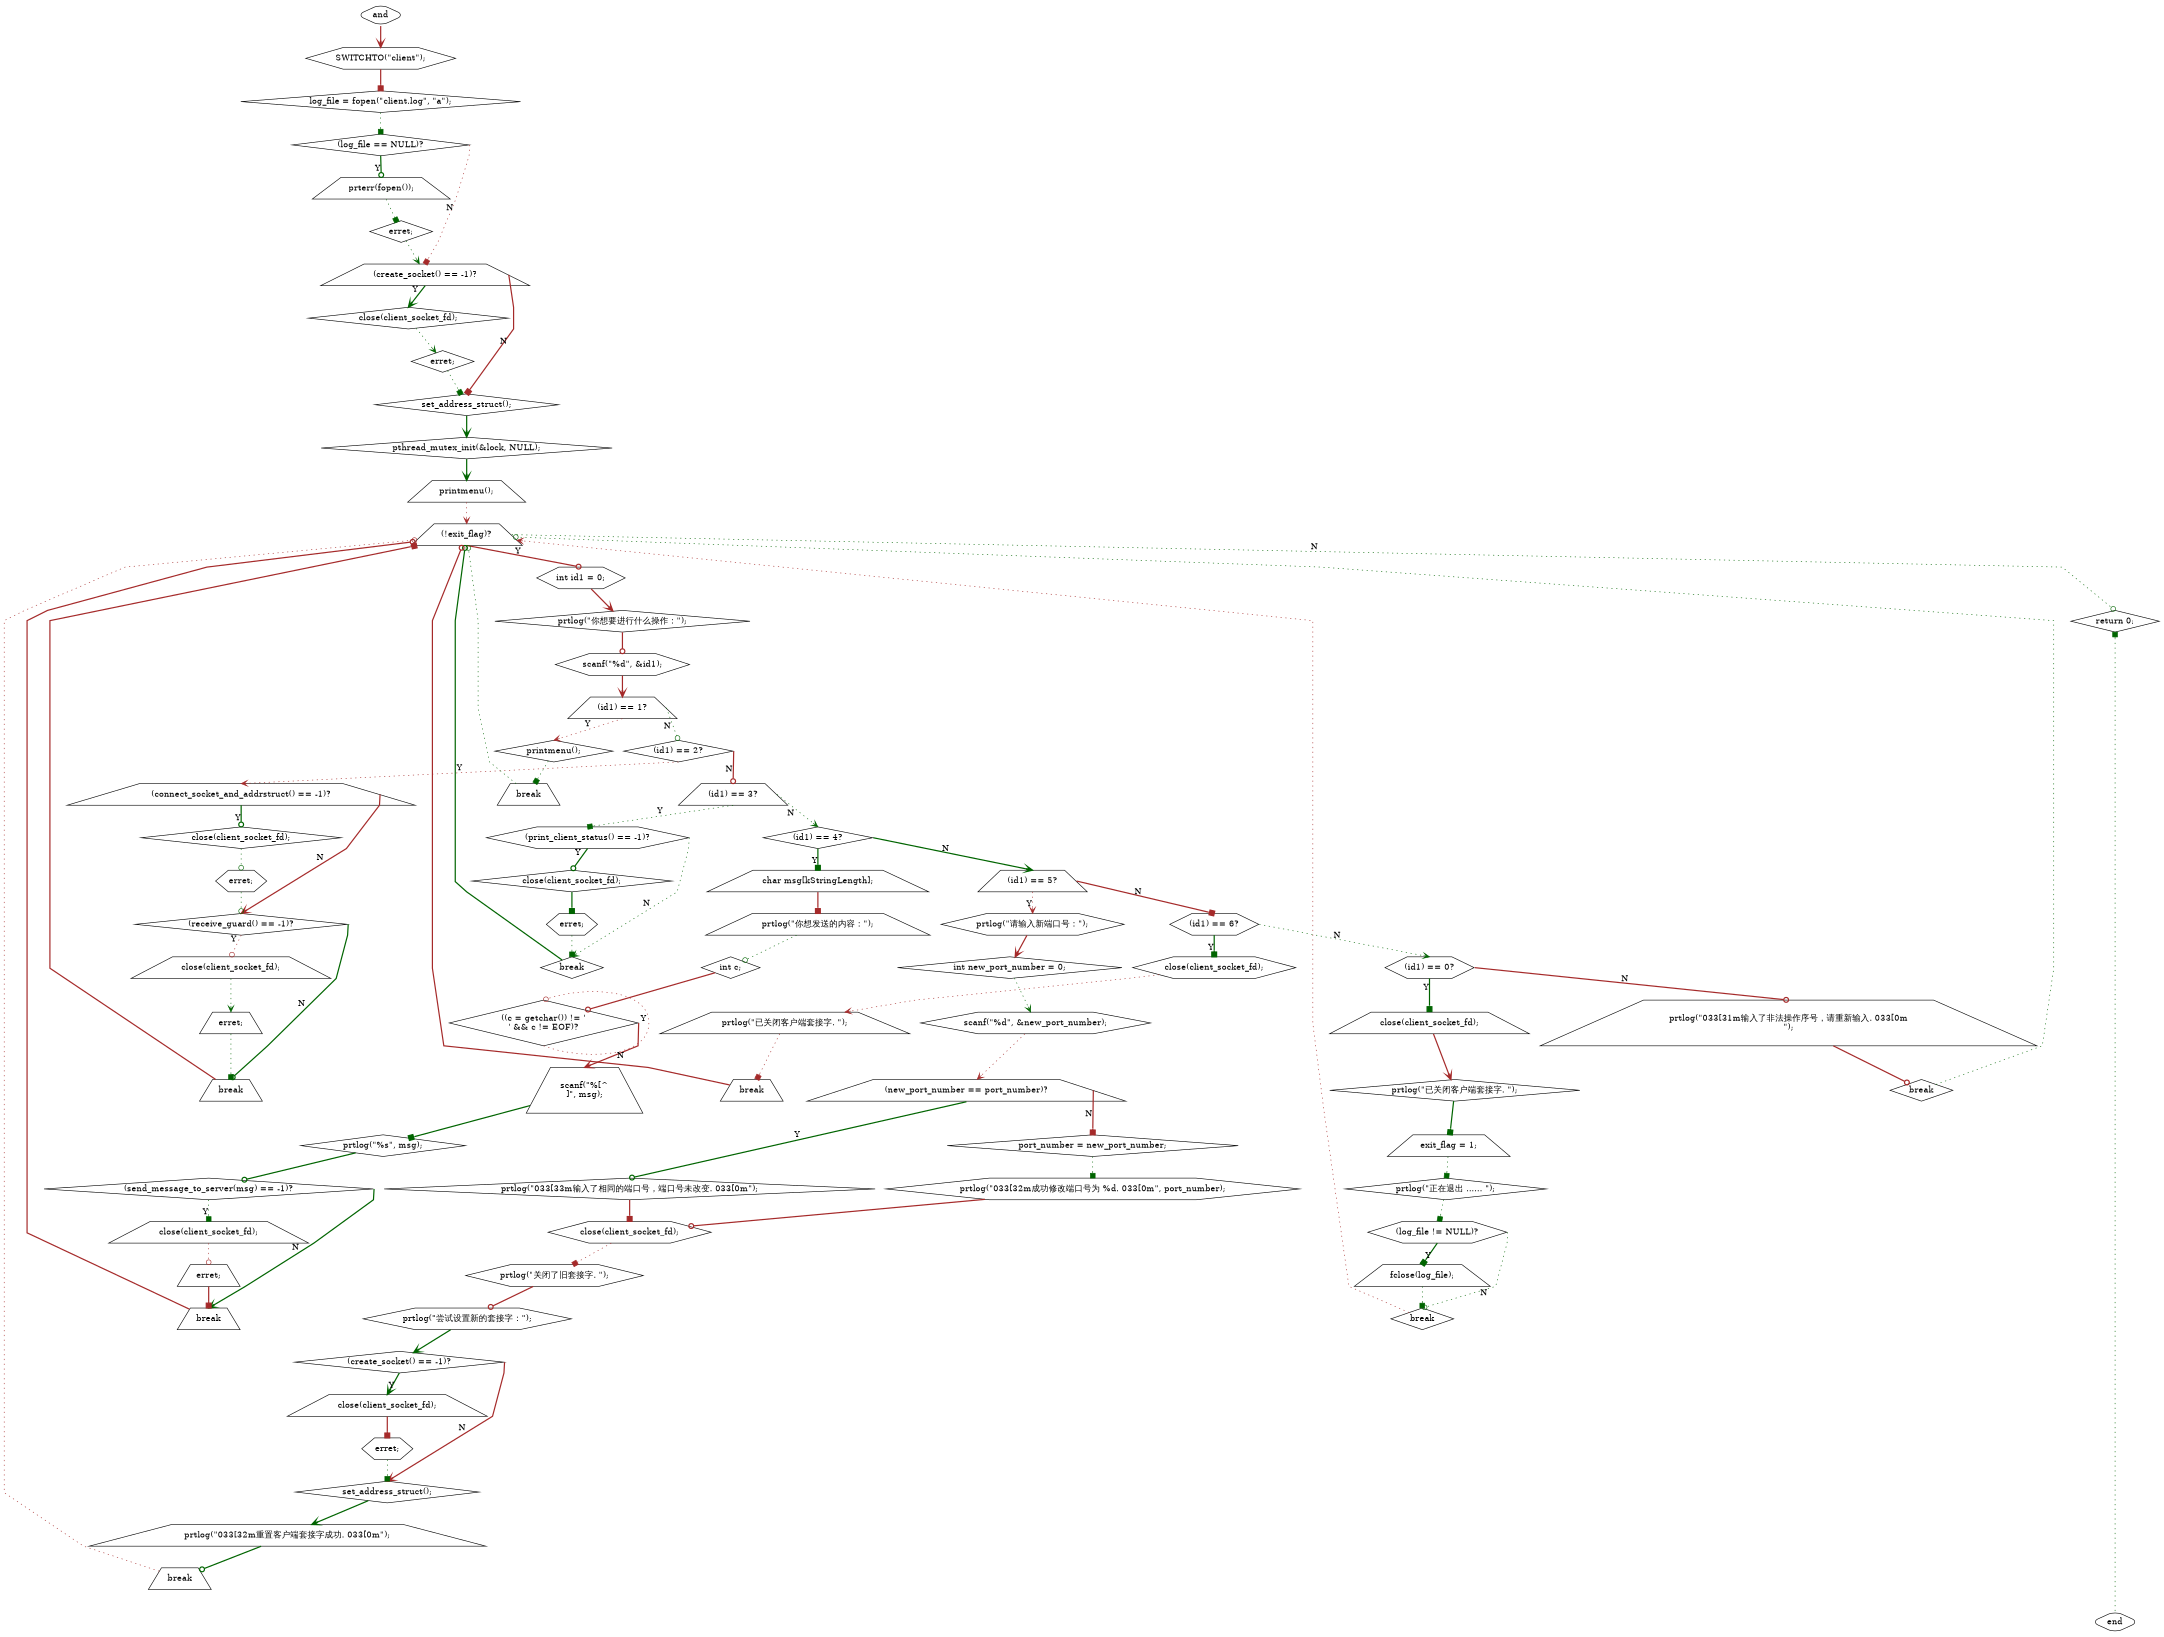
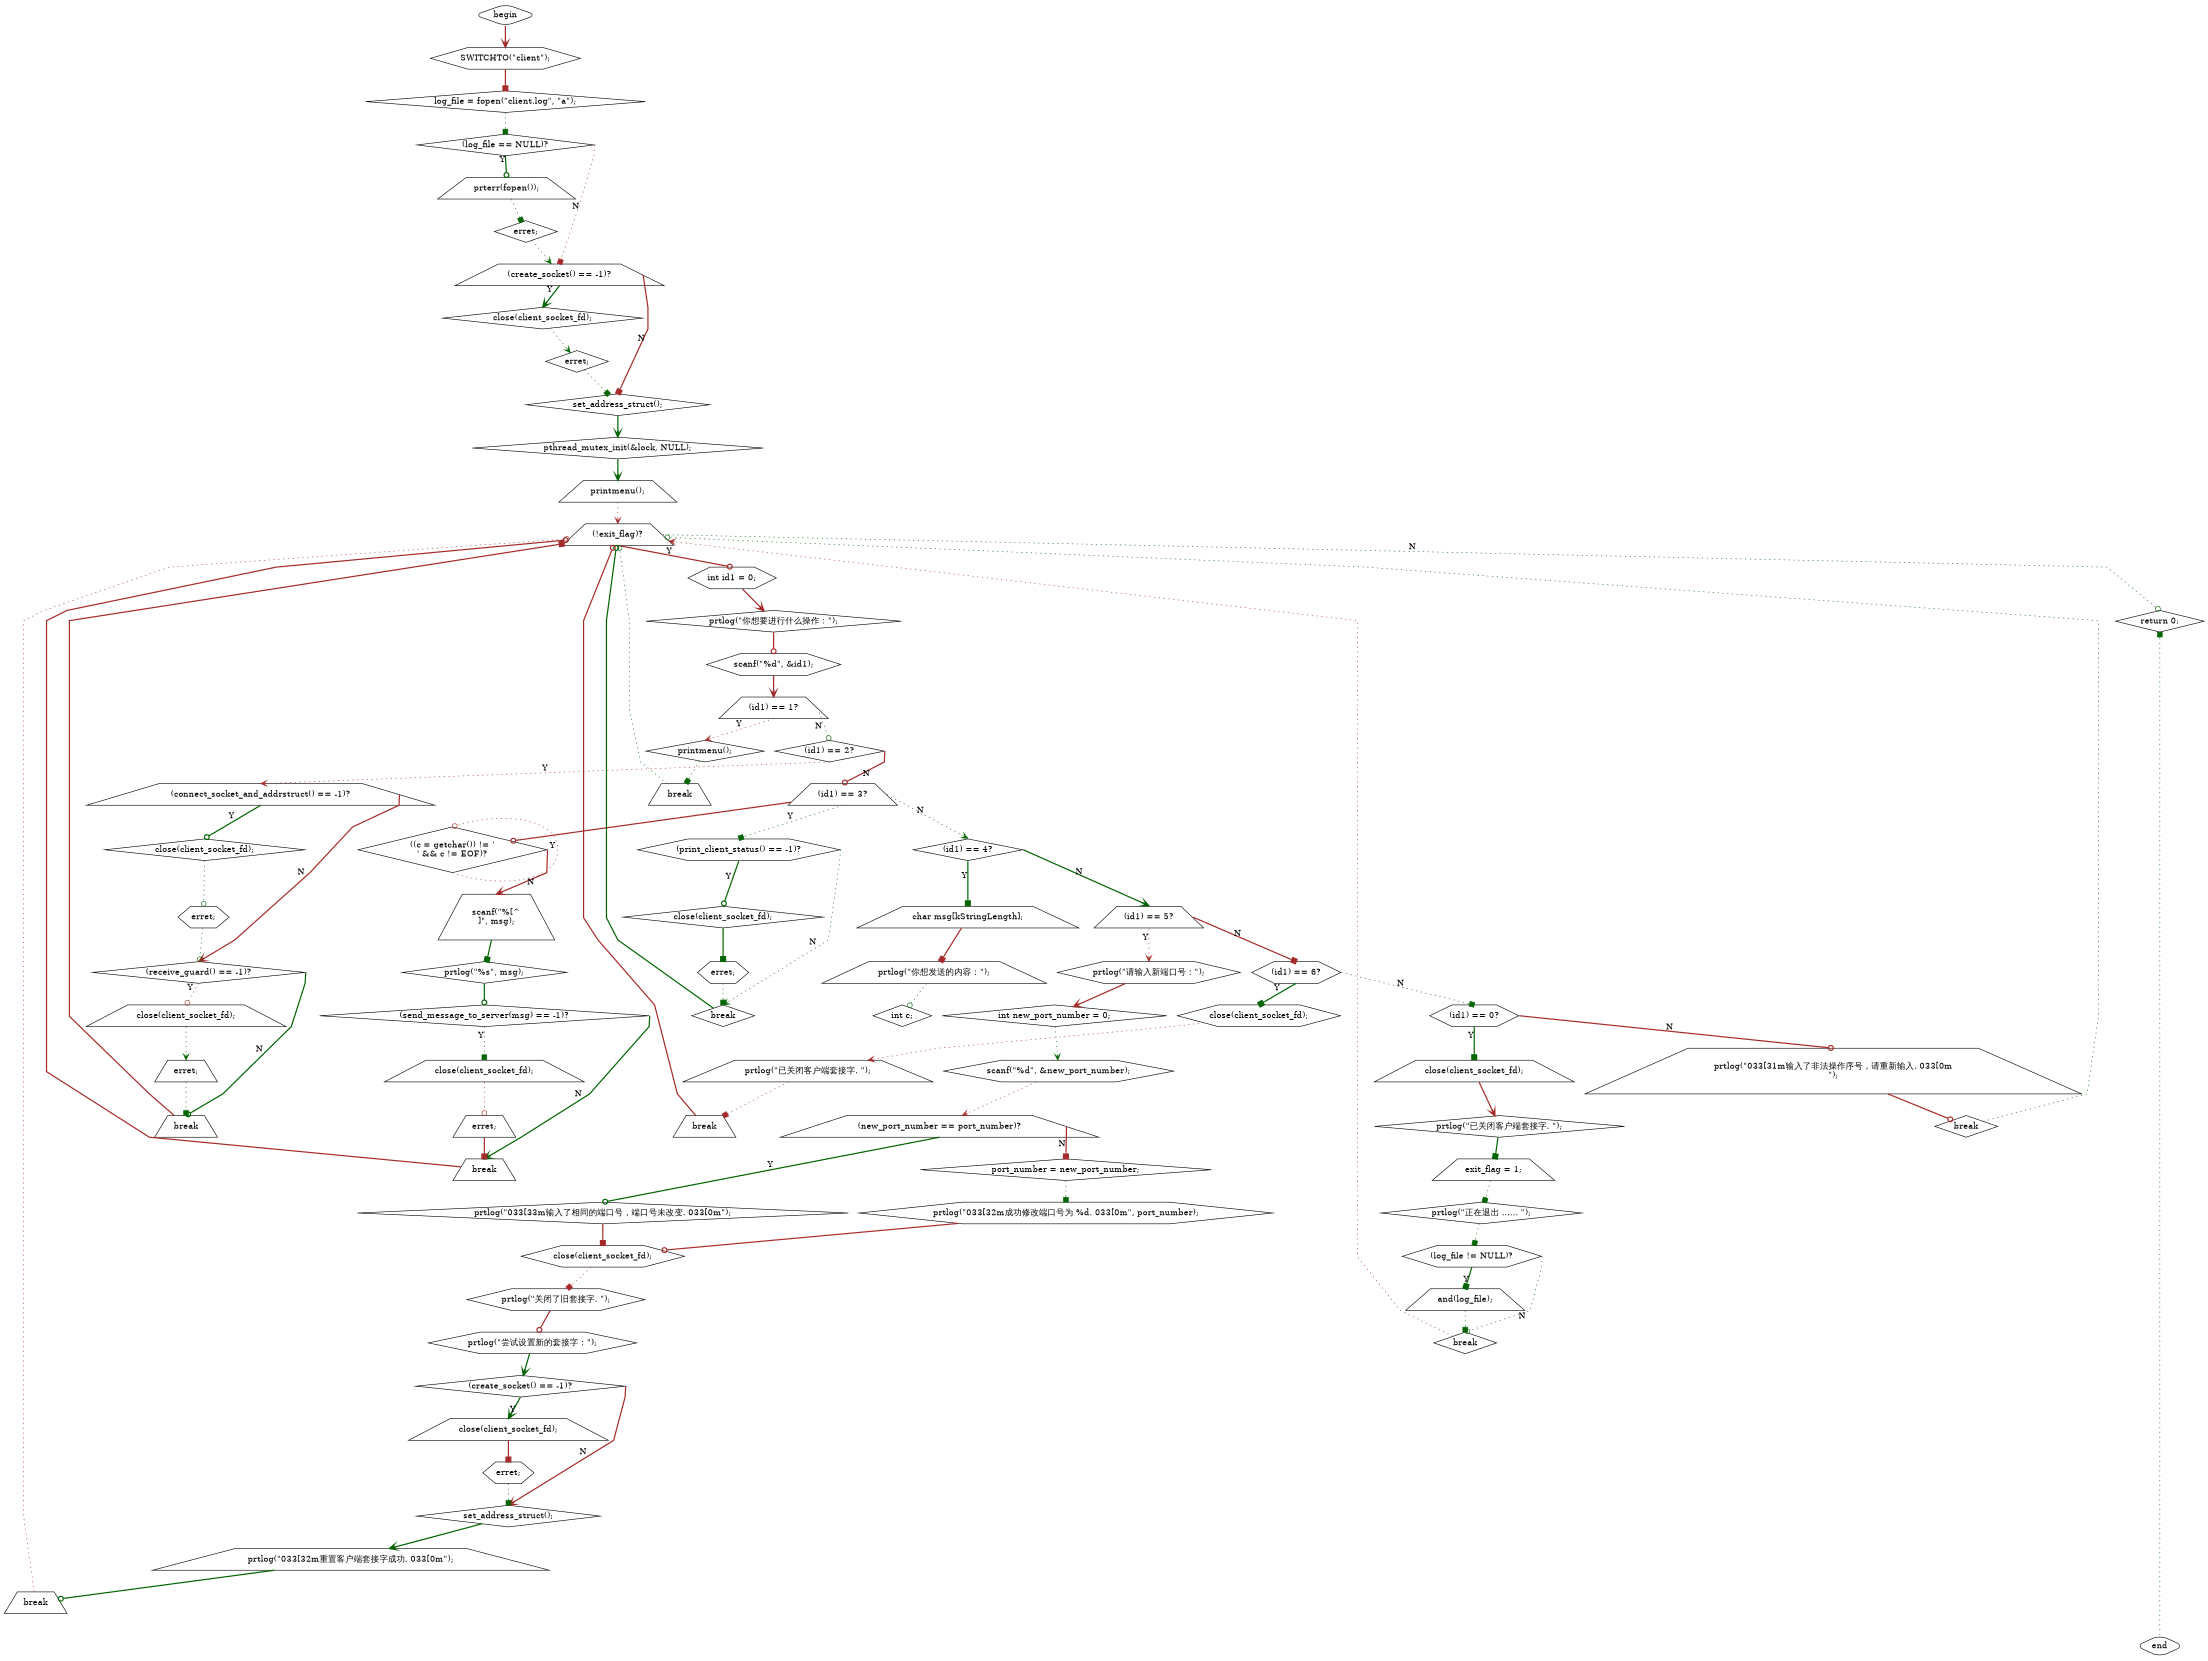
  digraph {
    splines=polyline
    node [shape=diamond]
    edge [arrowhead=box color=darkgreen style=bold]
    n1 [label=end style=rounded]
    n2 [label="return 0;"]
-   n3 [label=and style=rounded]
+   n3 [label=begin style=rounded]
    n4 [label="SWITCHTO(\"client\");" shape=hexagon]
    n5 [label="log_file = fopen(\"client.log\", \"a\");"]
    n6 [label="(log_file == NULL)?"]
    n7 [label="prterr(fopen());" shape=trapezium]
    n8 [label="(create_socket() == -1)?" shape=trapezium]
    n9 [label="erret;"]
    n10 [label="close(client_socket_fd);"]
    n11 [label="set_address_struct();"]
    n12 [label="erret;"]
    n13 [label="pthread_mutex_init(&lock, NULL);"]
    n14 [label="printmenu();" shape=trapezium]
    n15 [label="(!exit_flag)?" shape=trapezium]
    n16 [label="int id1 = 0;" shape=hexagon]
    n17 [label="prtlog(\"你想要进行什么操作：\");"]
    n18 [label="scanf(\"%d\", &id1);" shape=hexagon]
    n19 [label="(id1) == 1?" shape=trapezium]
    n20 [label="(id1) == 2?"]
    n21 [label="printmenu();"]
    n22 [label="(id1) == 3?" shape=trapezium]
    n23 [label="(connect_socket_and_addrstruct() == -1)?" shape=trapezium]
    n24 [label=break shape=trapezium]
    n25 [label="(id1) == 4?"]
    n26 [label="(print_client_status() == -1)?" shape=hexagon]
    n27 [label="close(client_socket_fd);"]
    n28 [label="(receive_guard() == -1)?"]
    n29 [label="(id1) == 5?" shape=trapezium]
    n30 [label="char msg[kStringLength];" shape=trapezium]
    n31 [label="close(client_socket_fd);"]
    n32 [label=break]
    n33 [label="(id1) == 6?" shape=hexagon]
    n34 [label="prtlog(\"请输入新端口号：\");" shape=hexagon]
    n35 [label="prtlog(\"你想发送的内容：\");" shape=trapezium]
    n36 [label="(id1) == 0?" shape=hexagon]
    n37 [label="close(client_socket_fd);" shape=hexagon]
    n38 [label="int new_port_number = 0;"]
    n39 [label="close(client_socket_fd);" shape=trapezium]
    n40 [label="prtlog(\"\033[31m输入了非法操作序号，请重新输入. \033[0m\n\");" shape=trapezium]
    n41 [label="prtlog(\"已关闭客户端套接字. \");" shape=trapezium]
    n42 [label="prtlog(\"已关闭客户端套接字. \");"]
    n43 [label=break]
    n44 [label="erret;" shape=hexagon]
    n45 [label="close(client_socket_fd);" shape=trapezium]
    n46 [label=break shape=trapezium]
    n47 [label="erret;" shape=trapezium]
    n48 [label="erret;" shape=hexagon]
    n49 [label="int c;"]
    n50 [label="((c = getchar()) != '\n' && c != EOF)?"]
    n51 [label="scanf(\"%[^\n]\", msg);" shape=trapezium]
    n52 [label="prtlog(\"%s\", msg);"]
    n53 [label="(send_message_to_server(msg) == -1)?"]
    n54 [label="close(client_socket_fd);" shape=trapezium]
    n55 [label=break shape=trapezium]
    n56 [label="erret;" shape=trapezium]
    n57 [label="scanf(\"%d\", &new_port_number);" shape=hexagon]
    n58 [label="(new_port_number == port_number)?" shape=trapezium]
    n59 [label="prtlog(\"\033[33m输入了相同的端口号，端口号未改变. \033[0m\");"]
    n60 [label="port_number = new_port_number;"]
    n61 [label="close(client_socket_fd);" shape=hexagon]
    n62 [label="prtlog(\"\033[32m成功修改端口号为 %d. \033[0m\", port_number);" shape=hexagon]
    n63 [label="prtlog(\"关闭了旧套接字. \");" shape=hexagon]
    n64 [label="prtlog(\"尝试设置新的套接字：\");" shape=hexagon]
    n65 [label="(create_socket() == -1)?"]
    n66 [label="close(client_socket_fd);" shape=trapezium]
    n67 [label="set_address_struct();"]
    n68 [label="erret;" shape=hexagon]
    n69 [label="prtlog(\"\033[32m重置客户端套接字成功. \033[0m\");" shape=trapezium]
    n70 [label=break shape=trapezium]
    n71 [label=break shape=trapezium]
    n72 [label="exit_flag = 1;" shape=trapezium]
    n73 [label="prtlog(\"正在退出 ...... \");"]
    n74 [label="(log_file != NULL)?" shape=hexagon]
-   n75 [label="fclose(log_file);" shape=trapezium]
+   n75 [label="and(log_file);" shape=trapezium]
    n76 [label=break]
    subgraph sub_1 {
      rank=sink
      n1
    }
    n1 -> n2 [style=dotted]
    n3 -> n4 [arrowhead=vee color=brown]
    n4 -> n5 [color=brown]
    n5 -> n6 [style=dotted]
    n6 -> n7 [arrowhead=odot headport=n tailport=s xlabel=Y]
    n6 -> n8 [color=brown headport=n style=dotted tailport=e xlabel=N]
    n7 -> n9 [style=dotted]
    n8 -> n10 [arrowhead=vee headport=n tailport=s xlabel=Y]
    n8 -> n11 [color=brown headport=n tailport=e xlabel=N]
    n9 -> n8 [arrowhead=vee style=dotted]
    n10 -> n12 [arrowhead=vee style=dotted]
    n11 -> n13 [arrowhead=vee]
    n12 -> n11 [style=dotted]
    n13 -> n14 [arrowhead=vee]
    n14 -> n15 [arrowhead=vee color=brown style=dotted]
    n15 -> n2 [arrowhead=odot headport=n style=dotted tailport=e xlabel=N]
    n15 -> n16 [arrowhead=odot color=brown headport=n tailport=s xlabel=Y]
    n16 -> n17 [arrowhead=vee color=brown]
    n17 -> n18 [arrowhead=odot color=brown]
    n18 -> n19 [arrowhead=vee color=brown]
    n19 -> n20 [arrowhead=odot headport=n style=dotted tailport=e xlabel=N]
    n19 -> n21 [arrowhead=vee color=brown headport=n style=dotted tailport=s xlabel=Y]
    n20 -> n22 [arrowhead=odot color=brown headport=n tailport=e xlabel=N]
    n20 -> n23 [arrowhead=vee color=brown headport=n style=dotted tailport=s xlabel=Y]
    n21 -> n24 [style=dotted]
    n22 -> n25 [arrowhead=vee headport=n style=dotted tailport=e xlabel=N]
    n22 -> n26 [headport=n style=dotted tailport=s xlabel=Y]
    n23 -> n27 [arrowhead=odot headport=n tailport=s xlabel=Y]
    n23 -> n28 [arrowhead=vee color=brown headport=n tailport=e xlabel=N]
    n24 -> n15 [arrowhead=odot style=dotted]
    n25 -> n29 [arrowhead=vee headport=n tailport=e xlabel=N]
    n25 -> n30 [headport=n tailport=s xlabel=Y]
    n26 -> n31 [arrowhead=odot headport=n tailport=s xlabel=Y]
    n26 -> n32 [arrowhead=vee headport=n style=dotted tailport=e xlabel=N]
    n27 -> n44 [arrowhead=odot style=dotted]
    n28 -> n45 [arrowhead=odot color=brown headport=n style=dotted tailport=s xlabel=Y]
    n28 -> n46 [arrowhead=odot headport=n tailport=e xlabel=N]
    n29 -> n33 [color=brown headport=n tailport=e xlabel=N]
    n29 -> n34 [arrowhead=vee color=brown headport=n style=dotted tailport=s xlabel=Y]
    n30 -> n35 [color=brown]
    n31 -> n48
    n32 -> n15 [arrowhead=odot]
-   n33 -> n36 [arrowhead=vee headport=n style=dotted tailport=e xlabel=N]
+   n33 -> n36 [headport=n style=dotted tailport=e xlabel=N]
    n33 -> n37 [headport=n tailport=s xlabel=Y]
    n34 -> n38 [arrowhead=vee color=brown]
    n35 -> n49 [arrowhead=odot style=dotted]
    n36 -> n39 [headport=n tailport=s xlabel=Y]
    n36 -> n40 [arrowhead=odot color=brown headport=n tailport=e xlabel=N]
    n37 -> n41 [arrowhead=vee color=brown style=dotted]
    n38 -> n57 [arrowhead=vee style=dotted]
    n39 -> n42 [arrowhead=vee color=brown]
    n40 -> n43 [arrowhead=odot color=brown]
    n41 -> n71 [color=brown style=dotted]
    n42 -> n72
    n43 -> n15 [arrowhead=odot style=dotted]
    n44 -> n28 [arrowhead=odot style=dotted]
    n45 -> n47 [arrowhead=vee style=dotted]
    n46 -> n15 [color=brown]
    n47 -> n46 [style=dotted]
    n48 -> n32 [style=dotted]
-   n49 -> n50 [arrowhead=odot color=brown]
+   n22 -> n50 [arrowhead=odot color=brown]
    n50 -> n50 [arrowhead=odot color=brown headport=n style=dotted tailport=s xlabel=Y]
    n50 -> n51 [arrowhead=vee color=brown headport=n tailport=e xlabel=N]
    n51 -> n52
    n52 -> n53 [arrowhead=odot]
    n53 -> n54 [headport=n style=dotted tailport=s xlabel=Y]
    n53 -> n55 [arrowhead=vee headport=n tailport=e xlabel=N]
    n54 -> n56 [arrowhead=odot color=brown style=dotted]
    n55 -> n15 [arrowhead=odot color=brown]
    n56 -> n55 [color=brown]
    n57 -> n58 [arrowhead=vee color=brown style=dotted]
    n58 -> n59 [arrowhead=odot headport=n tailport=s xlabel=Y]
    n58 -> n60 [color=brown headport=n tailport=e xlabel=N]
    n59 -> n61 [color=brown]
    n60 -> n62 [style=dotted]
    n61 -> n63 [color=brown style=dotted]
    n62 -> n61 [arrowhead=odot color=brown]
    n63 -> n64 [arrowhead=odot color=brown]
    n64 -> n65 [arrowhead=vee]
    n65 -> n66 [arrowhead=vee headport=n tailport=s xlabel=Y]
    n65 -> n67 [arrowhead=vee color=brown headport=n tailport=e xlabel=N]
    n66 -> n68 [color=brown]
    n67 -> n69 [arrowhead=vee]
    n68 -> n67 [style=dotted]
    n69 -> n70 [arrowhead=odot]
    n70 -> n15 [arrowhead=odot color=brown style=dotted]
    n71 -> n15 [arrowhead=odot color=brown]
    n72 -> n73 [style=dotted]
    n73 -> n74 [style=dotted]
    n74 -> n75 [headport=n tailport=s xlabel=Y]
    n74 -> n76 [arrowhead=odot headport=n style=dotted tailport=e xlabel=N]
    n75 -> n76 [style=dotted]
    n76 -> n15 [arrowhead=vee color=brown style=dotted]
  }
